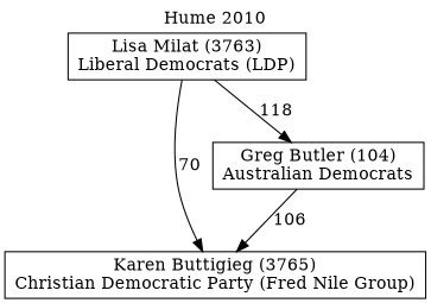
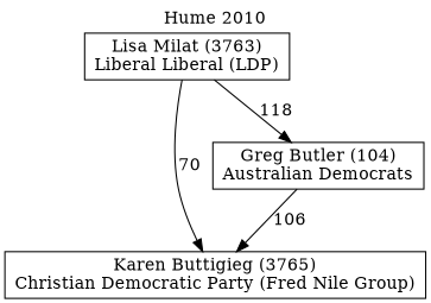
  digraph {
    label="Hume 2010"
    labelloc=t
    mclimit=10
    node [shape=box]
    n1 [label="Karen Buttigieg (3765)\nChristian Democratic Party (Fred Nile Group)"]
    n2 [label="Greg Butler (104)\nAustralian Democrats"]
-   n3 [label="Lisa Milat (3763)\nLiberal Democrats (LDP)"]
+   n3 [label="Lisa Milat (3763)\nLiberal Liberal (LDP)"]
    n2 -> n1 [label=106]
    n3 -> n1 [label=70]
    n3 -> n2 [label=118]
  }
